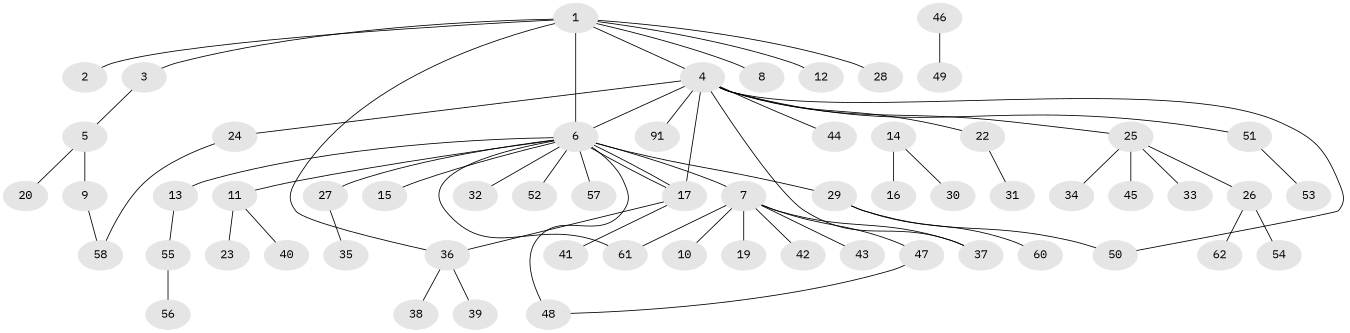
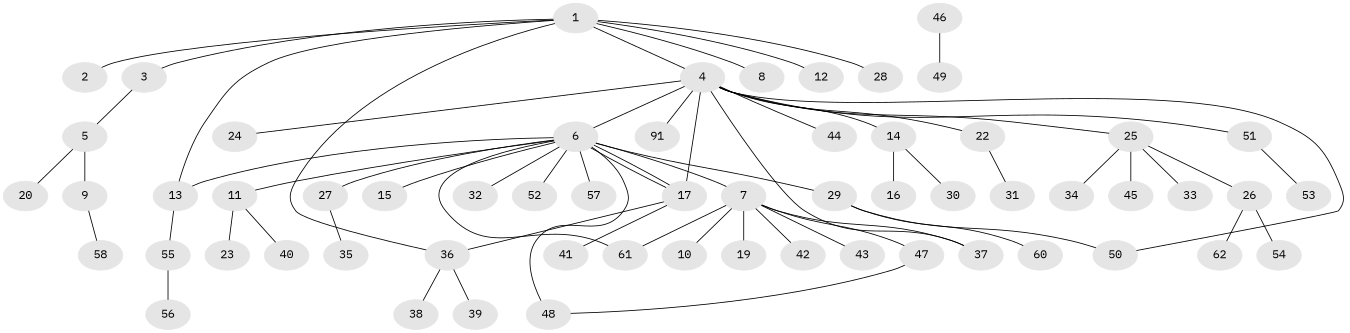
  graph {
    fontname="IBM Plex Mono"
    node [color=gray90 fontname="IBM Plex Mono" style=filled]
    edge [fontname="IBM Plex Mono"]
    1
    2
    3
    4
    6
    8
    12
    28
    36
    5
    14
    17
    n13 [label=91]
    22
    24
    25
    37
    44
    50
    51
    7
    11
    13
    15
    27
    29
    32
    48
    52
    57
    61
    38
    39
    9
    20
    10
    19
    42
    43
    47
    16
    30
    41
    31
    58
    26
    33
    34
    45
    53
    23
    40
    55
    35
    60
    46
    49
    56
    54
    62
    1 -- 2
    1 -- 3
    1 -- 4
-   1 -- 6
+   1 -- 13
    1 -- 8
    1 -- 12
    1 -- 28
    1 -- 36
    3 -- 5
    4 -- 6
+   4 -- 14
    4 -- 17
    4 -- n13
    4 -- 22
    4 -- 24
    4 -- 25
    4 -- 37
    4 -- 44
    4 -- 50
    4 -- 51
    6 -- 17
    6 -- 17
    6 -- 7
    6 -- 11
    6 -- 13
    6 -- 15
    6 -- 27
    6 -- 29
    6 -- 32
    6 -- 48
    6 -- 52
    6 -- 57
    6 -- 61
    36 -- 38
    36 -- 39
    5 -- 9
    5 -- 20
    14 -- 16
    14 -- 30
    17 -- 36
    17 -- 41
    22 -- 31
-   24 -- 58
    25 -- 26
    25 -- 33
    25 -- 34
    25 -- 45
    51 -- 53
    7 -- 37
    7 -- 61
    7 -- 10
    7 -- 19
    7 -- 42
    7 -- 43
    7 -- 47
    11 -- 23
    11 -- 40
    13 -- 55
    27 -- 35
    29 -- 50
    29 -- 60
    9 -- 58
    47 -- 48
    26 -- 54
    26 -- 62
    55 -- 56
    46 -- 49
  }
